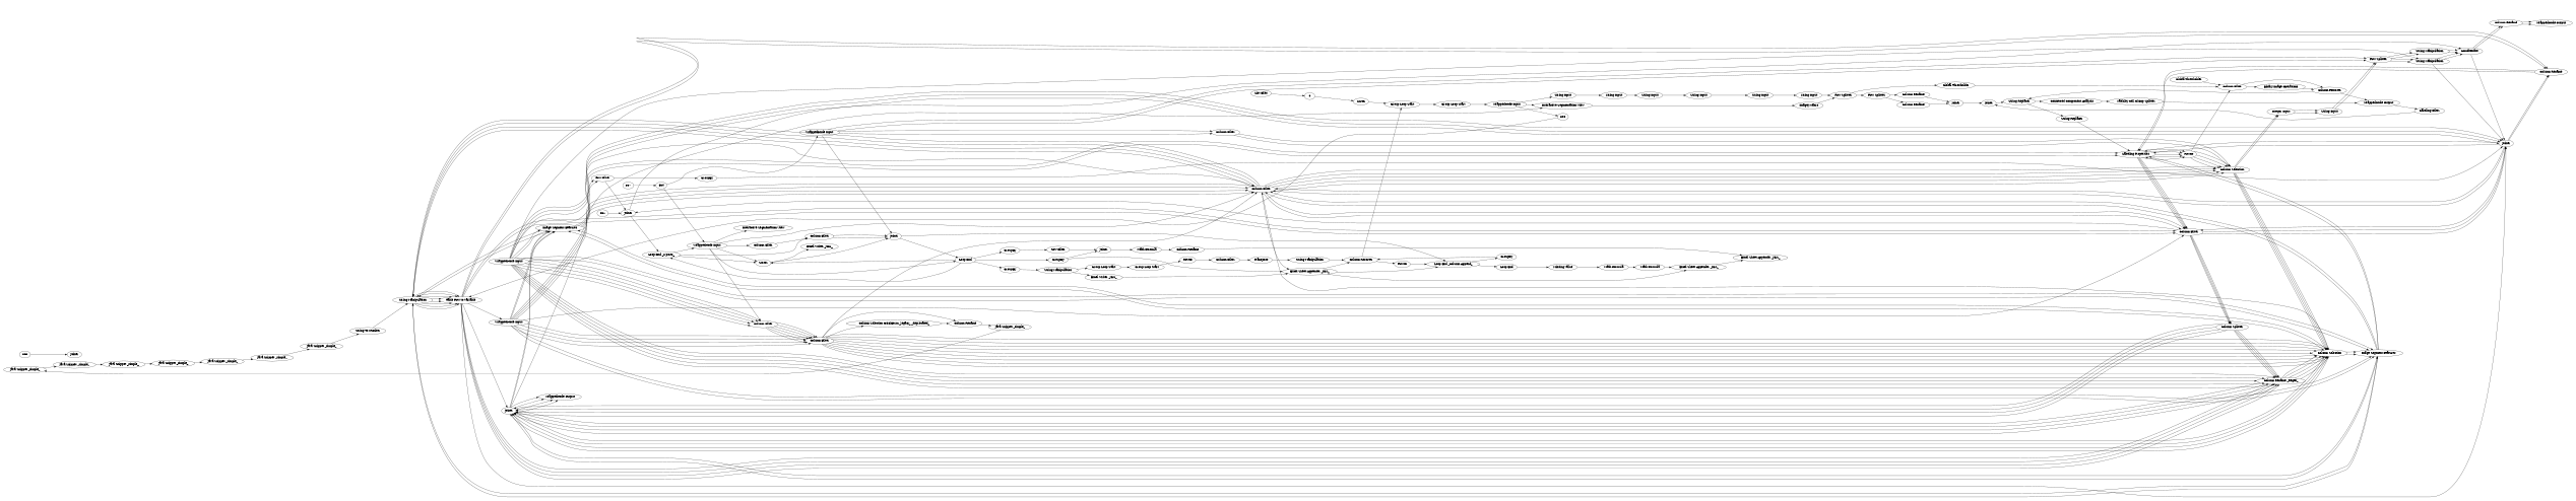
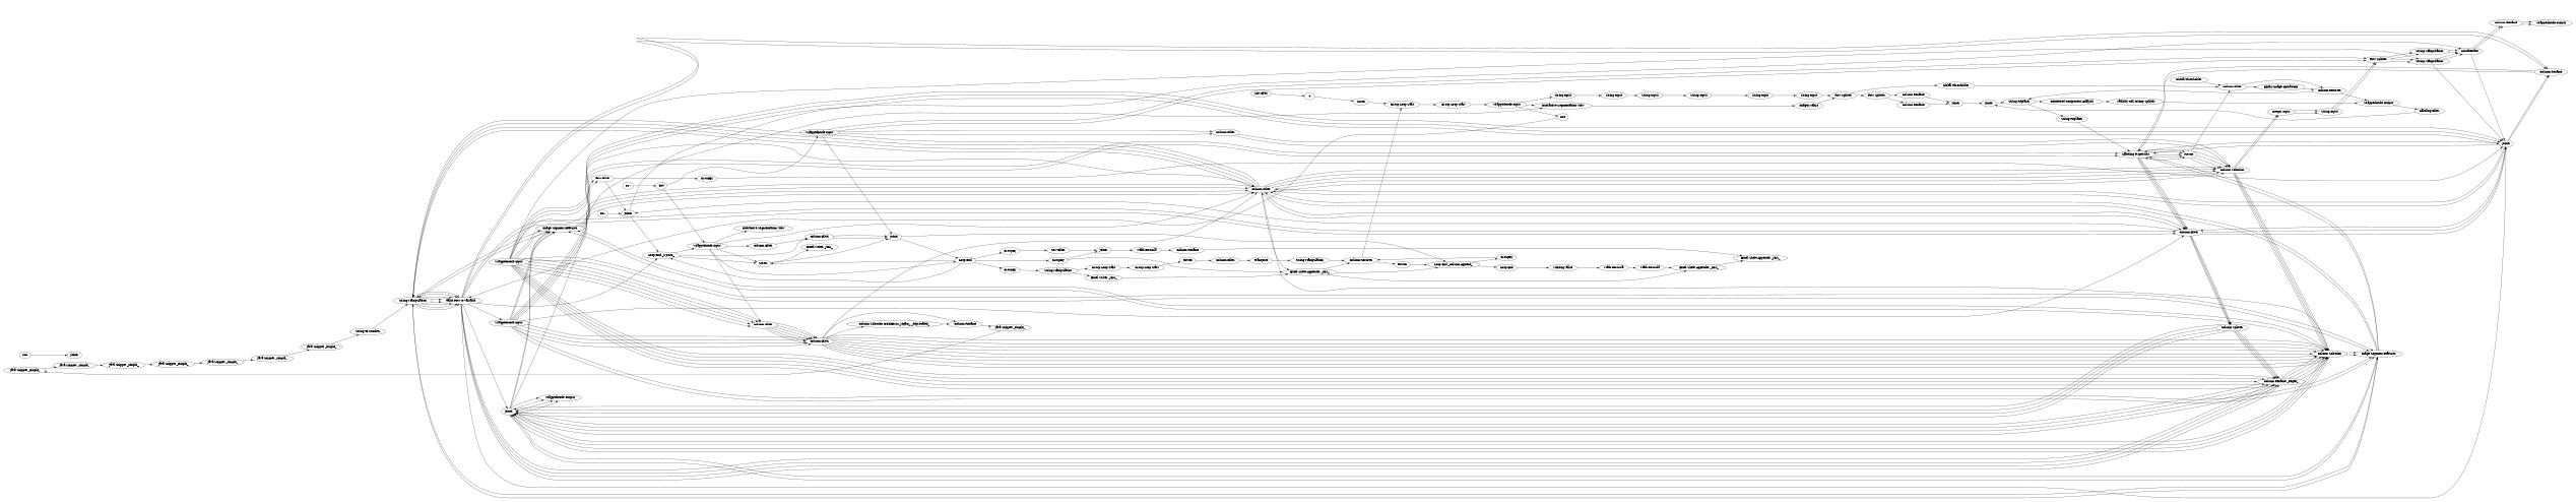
  digraph {
    rankdir=LR
    n1 [label="Java Snippet _simple_"]
    n2 [label="Java Snippet _simple_"]
    n3 [label="Java Snippet _simple_"]
    n4 [label="Java Snippet _simple_"]
    n5 [label="Java Snippet _simple_"]
    n6 [label="Java Snippet _simple_"]
    n7 [label="Java Snippet _simple_"]
    n8 [label="Java Snippet _simple_"]
    n9 [label="String To Number"]
    n10 [label="String Manipulation"]
    n11 [label="Table Row to Variable"]
    n12 [label="Column Selection QuickForm _legacy_ _deprecated_"]
    n13 [label="Column Rename"]
    n14 [label="Column Filter"]
    n15 [label="Column Selection"]
    n16 [label="Column Filter"]
    n17 [label="Image Segment Features"]
    n18 [label="Image Segment Features"]
    n19 [label=Joiner]
    n20 [label="Column Filter"]
    n21 [label="Column Selection"]
    n22 [label="Excel Sheet Appender _XLS_"]
    n23 [label="WrappedNode Input"]
    n24 [label="Column Rename _Regex_"]
    n25 [label=Joiner]
    n26 [label="Column Rename"]
    n27 [label="Loop End _2 ports_"]
    n28 [label="List Files"]
    0
    n30 [label=Sorter]
    n31 [label="Group Loop Start"]
    n32 [label="Group Loop Start"]
    n33 [label=GroupBy]
    n34 [label="String Manipulation"]
    n35 [label="Group Loop Start"]
    n36 [label="Excel Writer _XLS_"]
    n37 [label="Group Loop Start"]
    n38 [label="Excel Writer _XLS_"]
    n39 [label="Excel Sheet Appender _XLS_"]
    n40 [label="Excel Sheet Appender _XLS_"]
    n41 [label="ImageJ Macro"]
    n42 [label="Row Splitter"]
    n43 [label="Row Splitter"]
    n44 [label="Global Thresholder"]
    n45 [label="Column Rename"]
    n46 [label="Column Rename"]
    n47 [label="Column Filter"]
    n48 [label=Joiner]
    n49 [label=Joiner]
    n50 [label="String Replacer"]
    n51 [label="Binary Image Operations"]
    n52 [label="Column Resorter"]
    n53 [label="Connected Component Analysis"]
    n54 [label="Waehlby Cell Clump Splitter"]
    n55 [label="WrappedNode Output"]
    n56 [label="Labeling Filter"]
    n57 [label="Global Thresholder"]
    n58 [label="String Replacer"]
    n59 [label="Labeling Properties"]
    n60 [label=RowID]
    n61 [label="Column Splitter"]
    n62 [label=Joiner]
    n63 [label="Integer Input"]
    n64 [label="WrappedNode Input"]
    n65 [label="String Input"]
    n66 [label="Interactive Segmentation View"]
    806
    n68 [label="String Input"]
    n69 [label="String Input"]
    n70 [label="String Input"]
    n71 [label="String Input"]
    n72 [label="String Input"]
    n73 [label="Row Filter"]
    n74 [label=GroupBy]
    n75 [label="String Input"]
    n76 [label="WrappedNode Output"]
    n77 [label="Column Resorter"]
    n78 [label="Loop End _Column Append_"]
    n79 [label="WrappedNode Input"]
    n80 [label=Sorter]
    n81 [label="Column Filter"]
    861
    n83 [label=Concatenate]
    n84 [label="WrappedNode Input"]
    n85 [label="Column Filter"]
    n86 [label="String Manipulation"]
    n87 [label="Column Rename"]
    n88 [label="WrappedNode Output"]
    n89 [label="WrappedNode Input"]
    n90 [label="Row Splitter"]
    n91 [label="Column Filter"]
    n92 [label=Joiner]
    n93 [label="String Manipulation"]
    n94 [label="Loop End"]
    n95 [label="Interactive Segmentation View"]
    n96 [label=GroupBy]
    n97 [label=RowID]
    n98 [label="Column Filter"]
    n99 [label=GroupBy]
    n100 [label=GroupBy]
    n101 [label=Joiner]
    n102 [label="Row Filter"]
    837
    864
    n105 [label="Loop End"]
    n106 [label="Missing Value"]
    n107 [label="Math Formula"]
    n108 [label=RowID]
    n109 [label="Column Filter"]
    n110 [label=Transpose]
    n111 [label="String Manipulation"]
    n112 [label="Math Formula"]
    n113 [label="Math Formula"]
    n114 [label=Joiner]
    n115 [label="Column Rename"]
    863
    n1 -> n2
    n2 -> n3
    n3 -> n4
    n4 -> n6
    n5 -> n1
    n6 -> n7
    n7 -> n8
    n8 -> n9
    n9 -> n10
    n10 -> n11
    n10 -> n11
    n10 -> n11
    n10 -> n11
    n10 -> n11
    n10 -> n11
    n10 -> n11
    n10 -> n11
    n11 -> n19
    n11 -> n20
    n11 -> n20
    n11 -> n23
    n11 -> n24
    n11 -> n24
    n11 -> n24
    n11 -> n24
    n11 -> n25
    n11 -> n26
    n11 -> n26
+   n11 -> n27
    n12 -> n13
    n13 -> n5
    n14 -> n12
    n14 -> n13
    n14 -> n15
    n14 -> n15
    n14 -> n15
    n14 -> n15
    n14 -> n15
    n14 -> n15
    n14 -> n15
    n14 -> n15
    n14 -> n15
    n14 -> n16
    n15 -> n16
    n15 -> n17
    n15 -> n17
    n15 -> n18
    n15 -> n18
    n15 -> n19
    n15 -> n19
    n15 -> n19
    n15 -> n19
    n16 -> n10
    n16 -> n10
    n16 -> n10
    n16 -> n10
    n16 -> n20
    n16 -> n20
    n16 -> n21
    n16 -> n21
    n16 -> n21
    n16 -> n21
    n16 -> n21
    n16 -> n22
    n17 -> n10
    n17 -> n10
    n17 -> n59
    n17 -> n59
    n17 -> n73
    n17 -> n73
    n18 -> n10
    n18 -> n10
    n18 -> n16
    n18 -> n16
    n18 -> n59
    n18 -> n59
    n19 -> n17
    n19 -> n17
    n19 -> n18
    n19 -> n18
    n19 -> n66
    n19 -> n76
    n19 -> n76
    n19 -> n76
    n19 -> n76
    n20 -> n25
    n20 -> n25
    n20 -> n61
    n20 -> n61
    n20 -> n61
    n20 -> n61
    n20 -> n62
    n21 -> n15
    n21 -> n15
    n21 -> n15
    n21 -> n15
    n21 -> n63
    n21 -> n63
    n22 -> n39
    n22 -> n77
    n22 -> n78
    n23 -> n14
    n23 -> n14
    n23 -> n14
    n23 -> n14
    n23 -> n16
    n23 -> n16
    n23 -> n16
    n23 -> n16
    n23 -> n17
    n23 -> n17
    n23 -> n18
    n23 -> n18
    n23 -> n20
    n24 -> n15
    n24 -> n15
    n24 -> n15
    n24 -> n15
    n24 -> n15
    n24 -> n19
    n24 -> n19
    n24 -> n19
    n24 -> n19
    n25 -> n16
    n25 -> n16
    n25 -> n20
    n25 -> n26
    n25 -> n26
    n25 -> n59
    n25 -> n59
    n26 -> n59
    n26 -> n59
    n27 -> n79
    n27 -> n80
    n27 -> n81
    n28 -> 0
    0 -> n30
    n30 -> n31
    n31 -> n32
    n32 -> n64
    n33 -> n34
    n34 -> n35
    n34 -> n36
    n35 -> n37
    n36 -> n22
    n37 -> n108
    n39 -> n40
    n41 -> n42
    n42 -> n43
    n42 -> n44
    n43 -> n45
    n43 -> n46
    n44 -> n47
    n45 -> n48
    n46 -> n48
    n47 -> n51
    n47 -> n52
    n48 -> n49
    n49 -> n50
    n50 -> n53
    n50 -> n58
    n51 -> n52
    n52 -> n50
    n52 -> n55
    n53 -> n54
    n54 -> n55
    n55 -> n56
    n56 -> n49
    n57 -> n47
    n58 -> n59
    n59 -> n20
    n59 -> n20
    n59 -> n20
    n59 -> n20
    n59 -> n60
    n59 -> n60
    n59 -> n60
    n59 -> n60
    n59 -> n60
    n60 -> n21
    n60 -> n21
    n60 -> n21
    n60 -> n21
    n60 -> n47
    n61 -> n19
    n61 -> n19
    n61 -> n19
    n61 -> n19
    n61 -> n24
    n61 -> n24
    n61 -> n24
    n61 -> n24
    n62 -> n27
    n62 -> n83
    n63 -> n75
    n63 -> n75
    n64 -> n65
    n64 -> n66
    n64 -> 806
    n65 -> n68
    n66 -> n41
    806 -> n11
    n68 -> n69
    n69 -> n70
    n70 -> n71
    n71 -> n72
    n72 -> n42
    n73 -> n62
    n73 -> n74
    n74 -> n25
    n75 -> n90
    n75 -> n90
    n77 -> n31
    n77 -> n97
    n78 -> n96
    n78 -> n105
    n79 -> n16
    n79 -> n80
    n79 -> n85
    n79 -> n94
    n79 -> n95
    n79 -> n98
    n80 -> n38
    n80 -> n92
    n81 -> n92
    n81 -> n92
    861 -> n62
    n83 -> n25
    n83 -> n87
    n83 -> n87
    n84 -> n16
    n84 -> n17
    n84 -> n17
    n84 -> n18
    n84 -> n18
    n84 -> n24
    n84 -> n24
    n84 -> n24
    n84 -> n24
    n84 -> n24
    n84 -> n25
    n84 -> n25
    n84 -> n25
    n84 -> n85
    n84 -> n85
    n84 -> n85
    n84 -> n85
    n84 -> n85
    n84 -> n86
    n85 -> n14
    n85 -> n14
    n85 -> n14
    n85 -> n14
    n85 -> n14
    n85 -> n14
    n86 -> n25
    n86 -> n83
    n86 -> n83
    n87 -> n88
    n87 -> n88
    n89 -> n90
    n89 -> n90
    n89 -> n91
    n89 -> n91
    n89 -> n92
    n90 -> n86
    n90 -> n86
    n90 -> n93
    n90 -> n93
    n91 -> n21
    n91 -> n21
    n92 -> n78
    n92 -> n94
    n93 -> n83
    n93 -> n83
    n94 -> n27
    n94 -> n33
    n94 -> n80
    n94 -> n99
    n94 -> n100
    n96 -> n77
    n97 -> n78
    n98 -> n81
    n99 -> n22
    n99 -> n101
    n100 -> n102
    n101 -> n107
    n102 -> n101
    837 -> 864
    864 -> n79
    864 -> n89
    n105 -> n106
    n106 -> n112
    n107 -> n115
    n108 -> n109
    n109 -> n110
    n110 -> n111
    n111 -> n77
    n112 -> n113
    n113 -> n39
    n115 -> n40
    863 -> n114
  }
